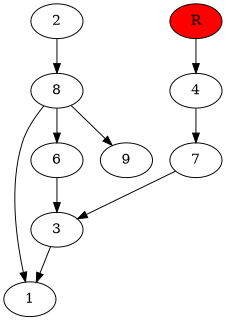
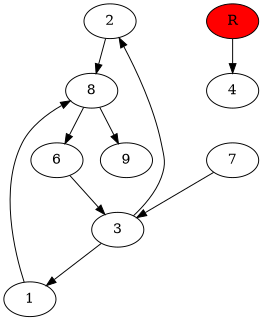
  digraph {
    2
    8
    1
    6
    9
    3
    4
    7
    R [fillcolor="#ff0000" style=filled]
    2 -> 8
-   8 -> 1
+   1 -> 8
    8 -> 6
    8 -> 9
    6 -> 3
+   3 -> 2
    3 -> 1
-   4 -> 7
    7 -> 3
    R -> 4
  }
